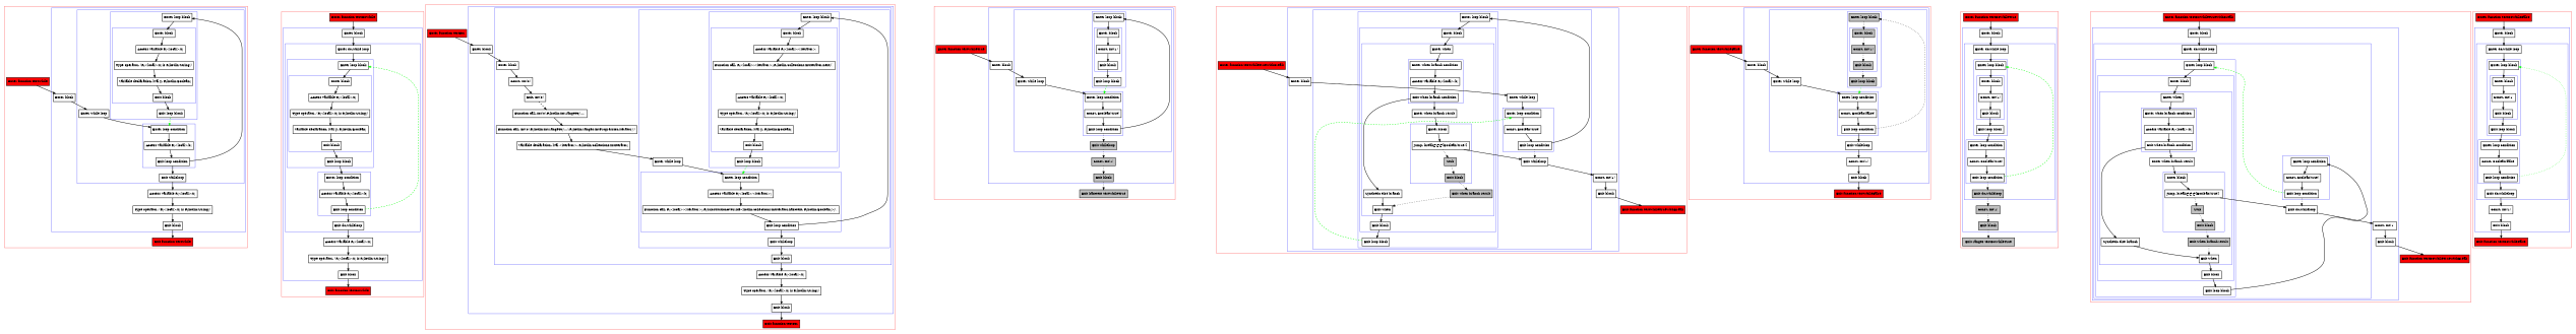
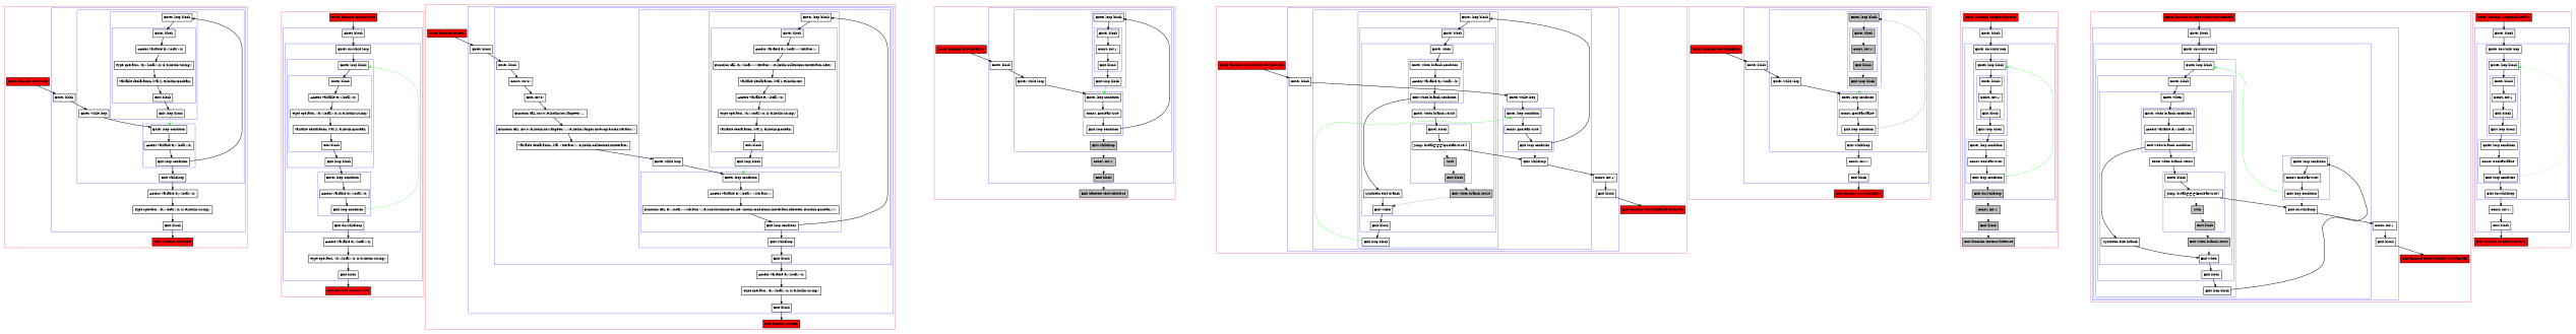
  digraph {
    fontname="DejaVu Serif"
    nodesep=3
    node [fontname="DejaVu Serif" penwidth=2 shape=box]
    edge [fontname="DejaVu Serif" penwidth=2]
    n1 [label="Enter loop condition"]
    n2 [label="Access variable R|<local>/b|"]
    n3 [label="Exit loop condition"]
    n4 [label="Enter block"]
    n5 [label="Access variable R|<local>/x|"]
    n6 [label="Type operator: (R|<local>/x| is R|kotlin/String|)"]
    n7 [label="Variable declaration: lval y: R|kotlin/Boolean|"]
    n8 [label="Exit block"]
    n9 [label="Enter loop block"]
    n10 [label="Exit loop block"]
    n11 [label="Enter while loop"]
    n12 [label="Exit whileloop"]
    n13 [label="Enter block"]
    n14 [label="Access variable R|<local>/x|"]
    n15 [label="Type operator: (R|<local>/x| is R|kotlin/String|)"]
    n16 [label="Exit block"]
    n17 [fillcolor=red label="Enter function testWhile" style=filled]
    n18 [fillcolor=red label="Exit function testWhile" style=filled]
    n19 [label="Enter block"]
    n20 [label="Access variable R|<local>/x|"]
    n21 [label="Type operator: (R|<local>/x| is R|kotlin/String|)"]
    n22 [label="Variable declaration: lval y: R|kotlin/Boolean|"]
    n23 [label="Exit block"]
    n24 [label="Enter loop block"]
    n25 [label="Exit loop block"]
    n26 [label="Enter loop condition"]
    n27 [label="Access variable R|<local>/b|"]
    n28 [label="Exit loop condition"]
    n29 [label="Enter do-while loop"]
    n30 [label="Exit do-whileloop"]
    n31 [label="Enter block"]
    n32 [label="Access variable R|<local>/x|"]
    n33 [label="Type operator: (R|<local>/x| is R|kotlin/String|)"]
    n34 [label="Exit block"]
    n35 [fillcolor=red label="Enter function testDoWhile" style=filled]
    n36 [fillcolor=red label="Exit function testDoWhile" style=filled]
    n37 [label="Enter loop condition"]
    n38 [label="Access variable R|<local>/<iterator>|"]
    n39 [label="Function call: R|<local>/<iterator>|.R|SubstitutionOverride<kotlin/collections/IntIterator.hasNext: R|kotlin/Boolean|>|()"]
    n40 [label="Exit loop condition"]
    n41 [label="Enter block"]
    n42 [label="Access variable R|<local>/<iterator>|"]
    n43 [label="Function call: R|<local>/<iterator>|.R|kotlin/collections/IntIterator.next|()"]
+   n44 [label="Variable declaration: lval i: R|kotlin/Int|"]
    n45 [label="Access variable R|<local>/x|"]
    n46 [label="Type operator: (R|<local>/x| is R|kotlin/String|)"]
    n47 [label="Variable declaration: lval y: R|kotlin/Boolean|"]
    n48 [label="Exit block"]
    n49 [label="Enter loop block"]
    n50 [label="Exit loop block"]
    n51 [label="Enter while loop"]
    n52 [label="Exit whileloop"]
    n53 [label="Enter block"]
    n54 [label="Const: Int(0)"]
    n55 [label="Exit: Int(5)"]
    n56 [label="Function call: Int(0).R|kotlin/Int.rangeTo|(...)"]
    n57 [label="Function call: Int(0).R|kotlin/Int.rangeTo|(...).R|kotlin/ranges/IntProgression.iterator|()"]
    n58 [label="Variable declaration: lval <iterator>: R|kotlin/collections/IntIterator|"]
    n59 [label="Exit block"]
    n60 [label="Enter block"]
    n61 [label="Access variable R|<local>/x|"]
    n62 [label="Type operator: (R|<local>/x| is R|kotlin/String|)"]
    n63 [label="Exit block"]
    n64 [fillcolor=red label="Enter function testFor" style=filled]
    n65 [fillcolor=red label="Exit function testFor" style=filled]
    n66 [label="Enter loop condition"]
    n67 [label="Const: Boolean(true)"]
    n68 [label="Exit loop condition"]
    n69 [label="Enter block"]
    n70 [label="Const: Int(1)"]
    n71 [label="Exit block"]
    n72 [label="Enter loop block"]
    n73 [label="Exit loop block"]
    n74 [label="Enter while loop"]
    n75 [fillcolor=gray label="Exit whileloop" style=filled]
    n76 [label="Enter block"]
    n77 [fillcolor=gray label="Const: Int(1)" style=filled]
    n78 [fillcolor=gray label="Exit block" style=filled]
    n79 [fillcolor=red label="Enter function testWhileTrue" style=filled]
    n80 [fillcolor=gray label="Exit hasNext testWhileTrue" style=filled]
    n81 [label="Enter loop condition"]
    n82 [label="Const: Boolean(true)"]
    n83 [label="Exit loop condition"]
    n84 [label="Enter when branch condition "]
    n85 [label="Access variable R|<local>/b|"]
    n86 [label="Exit when branch condition"]
    n87 [label="Enter block"]
    n88 [label="Jump: break@@@[Boolean(true)] "]
    n89 [fillcolor=gray label=Stub style=filled]
    n90 [fillcolor=gray label="Exit block" style=filled]
    n91 [label="Enter when"]
    n92 [label="Synthetic else branch"]
    n93 [label="Enter when branch result"]
    n94 [fillcolor=gray label="Exit when branch result" style=filled]
    n95 [label="Exit when"]
    n96 [label="Enter block"]
    n97 [label="Exit block"]
    n98 [label="Enter loop block"]
    n99 [label="Exit loop block"]
    n100 [label="Enter while loop"]
    n101 [label="Exit whileloop"]
    n102 [label="Enter block"]
    n103 [label="Const: Int(1)"]
    n104 [label="Exit block"]
    n105 [fillcolor=red label="Enter function testWhileTrueWithBreak" style=filled]
    n106 [fillcolor=red label="Exit function testWhileTrueWithBreak" style=filled]
    n107 [label="Enter loop condition"]
    n108 [label="Const: Boolean(false)"]
    n109 [label="Exit loop condition"]
    n110 [fillcolor=gray label="Enter block" style=filled]
    n111 [fillcolor=gray label="Const: Int(1)" style=filled]
    n112 [fillcolor=gray label="Exit block" style=filled]
    n113 [fillcolor=gray label="Enter loop block" style=filled]
    n114 [fillcolor=gray label="Exit loop block" style=filled]
    n115 [label="Enter while loop"]
    n116 [label="Exit whileloop"]
    n117 [label="Enter block"]
    n118 [label="Const: Int(1)"]
    n119 [label="Exit block"]
    n120 [fillcolor=red label="Enter function testWhileFalse" style=filled]
    n121 [fillcolor=red label="Exit function testWhileFalse" style=filled]
    n122 [label="Enter block"]
    n123 [label="Const: Int(1)"]
    n124 [label="Exit block"]
    n125 [label="Enter loop block"]
    n126 [label="Exit loop block"]
    n127 [label="Enter loop condition"]
    n128 [label="Const: Boolean(true)"]
    n129 [label="Exit loop condition"]
    n130 [label="Enter do-while loop"]
    n131 [fillcolor=gray label="Exit do-whileloop" style=filled]
    n132 [label="Enter block"]
    n133 [fillcolor=gray label="Const: Int(1)" style=filled]
    n134 [fillcolor=gray label="Exit block" style=filled]
    n135 [fillcolor=red label="Enter function testDoWhileTrue" style=filled]
-   n136 [fillcolor=gray label="Exit ranges testDoWhileTrue" style=filled]
+   n136 [fillcolor=gray label="Exit function testDoWhileTrue" style=filled]
    n137 [label="Enter when branch condition "]
    n138 [label="Access variable R|<local>/b|"]
    n139 [label="Exit when branch condition"]
    n140 [label="Enter block"]
    n141 [label="Jump: break@@@[Boolean(true)] "]
    n142 [fillcolor=gray label=Stub style=filled]
    n143 [fillcolor=gray label="Exit block" style=filled]
    n144 [label="Enter when"]
    n145 [label="Synthetic else branch"]
    n146 [label="Enter when branch result"]
    n147 [fillcolor=gray label="Exit when branch result" style=filled]
    n148 [label="Exit when"]
    n149 [label="Enter block"]
    n150 [label="Exit block"]
    n151 [label="Enter loop block"]
    n152 [label="Exit loop block"]
    n153 [label="Enter loop condition"]
    n154 [label="Const: Boolean(true)"]
    n155 [label="Exit loop condition"]
    n156 [label="Enter do-while loop"]
    n157 [label="Exit do-whileloop"]
    n158 [label="Enter block"]
    n159 [label="Const: Int(1)"]
    n160 [label="Exit block"]
    n161 [fillcolor=red label="Enter function testDoWhileTrueWithBreak" style=filled]
    n162 [fillcolor=red label="Exit function testDoWhileTrueWithBreak" style=filled]
    n163 [label="Enter block"]
    n164 [label="Const: Int(1)"]
    n165 [label="Exit block"]
    n166 [label="Enter loop block"]
    n167 [label="Exit loop block"]
    n168 [label="Enter loop condition"]
    n169 [label="Const: Boolean(false)"]
    n170 [label="Exit loop condition"]
    n171 [label="Enter do-while loop"]
    n172 [label="Exit do-whileloop"]
    n173 [label="Enter block"]
    n174 [label="Const: Int(1)"]
    n175 [label="Exit block"]
    n176 [fillcolor=red label="Enter function testDoWhileFalse" style=filled]
    n177 [fillcolor=red label="Exit function testDoWhileFalse" style=filled]
    subgraph cluster_1 {
      color=red
      n17
      n18
      subgraph cluster_2 {
        color=blue
        n13
        n14
        n15
        n16
        subgraph cluster_3 {
          color=blue
          n11
          n12
          subgraph cluster_4 {
            color=blue
            n1
            n2
            n3
          }
          subgraph cluster_5 {
            color=blue
            n9
            n10
            subgraph cluster_6 {
              color=blue
              n4
              n5
              n6
              n7
              n8
            }
          }
        }
      }
    }
    subgraph cluster_7 {
      color=red
      n35
      n36
      subgraph cluster_8 {
        color=blue
        n31
        n32
        n33
        n34
        subgraph cluster_9 {
          color=blue
          n29
          n30
          subgraph cluster_10 {
            color=blue
            n24
            n25
            subgraph cluster_11 {
              color=blue
              n19
              n20
              n21
              n22
              n23
            }
          }
          subgraph cluster_12 {
            color=blue
            n26
            n27
            n28
          }
        }
      }
    }
    subgraph cluster_13 {
      color=red
      n64
      n65
      subgraph cluster_14 {
        color=blue
        n60
        n61
        n62
        n63
        subgraph cluster_15 {
          color=blue
          n53
          n54
          n55
          n56
          n57
          n58
          n59
          subgraph cluster_16 {
            color=blue
            n51
            n52
            subgraph cluster_17 {
              color=blue
              n37
              n38
              n39
              n40
            }
            subgraph cluster_18 {
              color=blue
              n49
              n50
              subgraph cluster_19 {
                color=blue
                n41
                n42
                n43
+               n44
                n45
                n46
                n47
                n48
              }
            }
          }
        }
      }
    }
    subgraph cluster_20 {
      color=red
      n79
      n80
      subgraph cluster_21 {
        color=blue
        n76
        n77
        n78
        subgraph cluster_22 {
          color=blue
          n74
          n75
          subgraph cluster_23 {
            color=blue
            n66
            n67
            n68
          }
          subgraph cluster_24 {
            color=blue
            n72
            n73
            subgraph cluster_25 {
              color=blue
              n69
              n70
              n71
            }
          }
        }
      }
    }
    subgraph cluster_26 {
      color=red
      n105
      n106
      subgraph cluster_27 {
        color=blue
        n102
        n103
        n104
        subgraph cluster_28 {
          color=blue
          n100
          n101
          subgraph cluster_29 {
            color=blue
            n81
            n82
            n83
          }
          subgraph cluster_30 {
            color=blue
            n98
            n99
            subgraph cluster_31 {
              color=blue
              n96
              n97
              subgraph cluster_32 {
                color=blue
                n91
                n92
                n93
                n94
                n95
                subgraph cluster_33 {
                  color=blue
                  n84
                  n85
                  n86
                }
                subgraph cluster_34 {
                  color=blue
                  n87
                  n88
                  n89
                  n90
                }
              }
            }
          }
        }
      }
    }
    subgraph cluster_35 {
      color=red
      n120
      n121
      subgraph cluster_36 {
        color=blue
        n117
        n118
        n119
        subgraph cluster_37 {
          color=blue
          n115
          n116
          subgraph cluster_38 {
            color=blue
            n107
            n108
            n109
          }
          subgraph cluster_39 {
            color=blue
            n113
            n114
            subgraph cluster_40 {
              color=blue
              n110
              n111
              n112
            }
          }
        }
      }
    }
    subgraph cluster_41 {
      color=red
      n135
      n136
      subgraph cluster_42 {
        color=blue
        n132
        n133
        n134
        subgraph cluster_43 {
          color=blue
          n130
          n131
          subgraph cluster_44 {
            color=blue
            n125
            n126
            subgraph cluster_45 {
              color=blue
              n122
              n123
              n124
            }
          }
          subgraph cluster_46 {
            color=blue
            n127
            n128
            n129
          }
        }
      }
    }
    subgraph cluster_47 {
      color=red
      n161
      n162
      subgraph cluster_48 {
        color=blue
        n158
        n159
        n160
        subgraph cluster_49 {
          color=blue
          n156
          n157
          subgraph cluster_50 {
            color=blue
            n151
            n152
            subgraph cluster_51 {
              color=blue
              n149
              n150
              subgraph cluster_52 {
                color=blue
                n144
                n145
                n146
                n147
                n148
                subgraph cluster_53 {
                  color=blue
                  n137
                  n138
                  n139
                }
                subgraph cluster_54 {
                  color=blue
                  n140
                  n141
                  n142
                  n143
                }
              }
            }
          }
          subgraph cluster_55 {
            color=blue
            n153
            n154
            n155
          }
        }
      }
    }
    subgraph cluster_56 {
      color=red
      n176
      n177
      subgraph cluster_57 {
        color=blue
        n173
        n174
        n175
        subgraph cluster_58 {
          color=blue
          n171
          n172
          subgraph cluster_59 {
            color=blue
            n166
            n167
            subgraph cluster_60 {
              color=blue
              n163
              n164
              n165
            }
          }
          subgraph cluster_61 {
            color=blue
            n168
            n169
            n170
          }
        }
      }
    }
    n1 -> n2
    n2 -> n3
    n3 -> n9
    n3 -> n12
    n4 -> n5
    n5 -> n6
    n6 -> n7
    n7 -> n8
    n8 -> n10
    n9 -> n4
    n10 -> n1 [color=green style=dashed]
    n11 -> n1
    n12 -> n14
    n13 -> n11
    n14 -> n15
    n15 -> n16
    n16 -> n18
    n17 -> n13
    n19 -> n20
    n20 -> n21
    n21 -> n22
    n22 -> n23
    n23 -> n25
    n24 -> n19
    n25 -> n26
    n26 -> n27
    n27 -> n28
    n28 -> n24 [color=green style=dashed]
    n28 -> n30
    n29 -> n24
    n30 -> n32
    n31 -> n29
    n32 -> n33
    n33 -> n34
    n34 -> n36
    n35 -> n31
    n37 -> n38
    n38 -> n39
    n39 -> n40
    n40 -> n49
    n40 -> n52
    n41 -> n42
    n42 -> n43
+   n43 -> n44
+   n44 -> n45
    n45 -> n46
    n46 -> n47
    n47 -> n48
    n48 -> n50
    n49 -> n41
    n50 -> n37 [color=green style=dashed]
    n51 -> n37
    n52 -> n59
    n53 -> n54
    n54 -> n55
-   n55 -> n56 [style=dashed]
+   n55 -> n56
    n56 -> n57
    n57 -> n58
    n58 -> n51
    n59 -> n61
    n60 -> n53
    n61 -> n62
    n62 -> n63
    n63 -> n65
    n64 -> n60
    n66 -> n67
    n67 -> n68
    n68 -> n72
    n68 -> n75 [style=dotted]
    n69 -> n70
    n70 -> n71
    n71 -> n73
    n72 -> n69
    n73 -> n66 [color=green style=dashed]
    n74 -> n66
    n75 -> n77 [style=dotted]
    n76 -> n74
    n77 -> n78 [style=dotted]
    n78 -> n80 [style=dotted]
    n79 -> n76
    n81 -> n82
    n82 -> n83
    n83 -> n98
    n83 -> n101 [style=dotted]
    n84 -> n85
    n85 -> n86
    n86 -> n92
    n86 -> n93
    n87 -> n88
    n88 -> n89 [style=dotted]
    n88 -> n101
    n89 -> n90 [style=dotted]
    n90 -> n94 [style=dotted]
    n91 -> n84
    n92 -> n95
    n93 -> n87
    n94 -> n95 [style=dotted]
    n95 -> n97
    n96 -> n91
    n97 -> n99
    n98 -> n96
    n99 -> n81 [color=green style=dashed]
    n100 -> n81
    n101 -> n103
    n102 -> n100
    n103 -> n104
    n104 -> n106
    n105 -> n102
    n107 -> n108
    n108 -> n109
    n109 -> n113 [style=dotted]
    n109 -> n116
    n110 -> n111 [style=dotted]
    n111 -> n112 [style=dotted]
    n112 -> n114 [style=dotted]
    n113 -> n110 [style=dotted]
    n114 -> n107 [color=green style=dotted]
    n115 -> n107
    n116 -> n118
    n117 -> n115
    n118 -> n119
    n119 -> n121
    n120 -> n117
    n122 -> n123
    n123 -> n124
    n124 -> n126
    n125 -> n122
    n126 -> n127
    n127 -> n128
    n128 -> n129
    n129 -> n125 [color=green style=dashed]
    n129 -> n131 [style=dotted]
    n130 -> n125
    n131 -> n133 [style=dotted]
    n132 -> n130
    n133 -> n134 [style=dotted]
    n134 -> n136 [style=dotted]
    n135 -> n132
    n137 -> n138
    n138 -> n139
    n139 -> n145
    n139 -> n146
    n140 -> n141
    n141 -> n142 [style=dotted]
    n141 -> n157
    n142 -> n143 [style=dotted]
    n143 -> n147 [style=dotted]
    n144 -> n137
    n145 -> n148
    n146 -> n140
    n147 -> n148 [style=dotted]
    n148 -> n150
    n149 -> n144
    n150 -> n152
    n151 -> n149
    n152 -> n153
    n153 -> n154
    n154 -> n155
    n155 -> n151 [color=green style=dashed]
    n155 -> n157 [style=dotted]
    n156 -> n151
    n157 -> n159
    n158 -> n156
    n159 -> n160
    n160 -> n162
    n161 -> n158
    n163 -> n164
    n164 -> n165
    n165 -> n167
    n166 -> n163
    n167 -> n168
    n168 -> n169
    n169 -> n170
    n170 -> n166 [color=green style=dotted]
    n170 -> n172
    n171 -> n166
    n172 -> n174
    n173 -> n171
    n174 -> n175
    n175 -> n177
    n176 -> n173
  }
